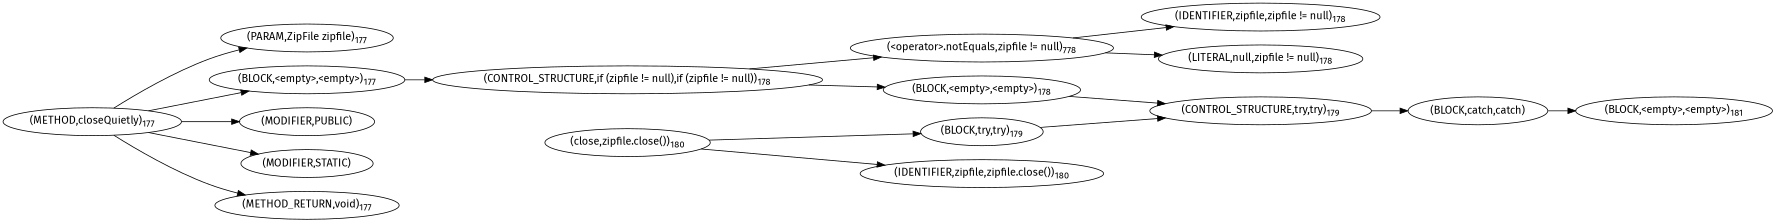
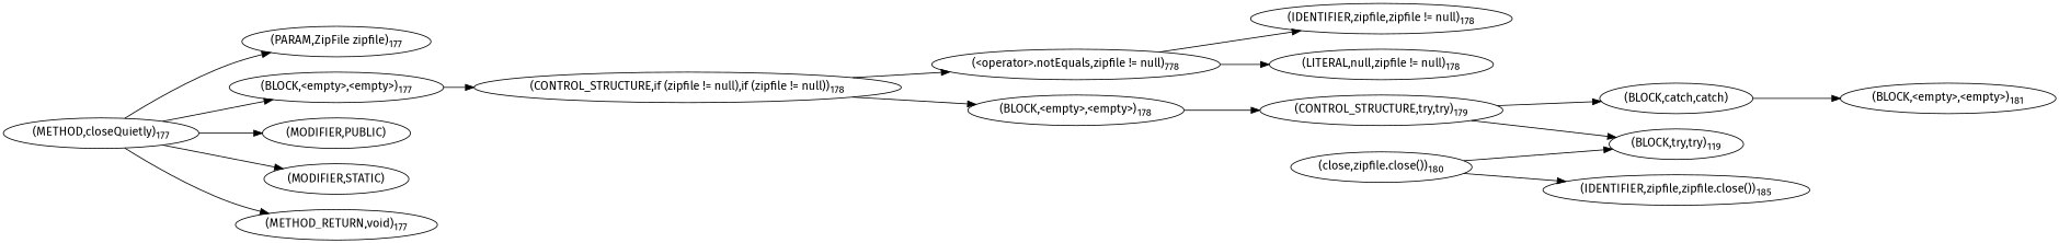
  digraph {
    fontname="Fira Sans"
    rankdir=LR
    node [fontname="Fira Sans"]
    edge [fontname="Fira Sans"]
    n1 [label=<(METHOD,closeQuietly)<SUB>177</SUB>>]
    n2 [label=<(PARAM,ZipFile zipfile)<SUB>177</SUB>>]
    n3 [label=<(BLOCK,&lt;empty&gt;,&lt;empty&gt;)<SUB>177</SUB>>]
    n4 [label=<(MODIFIER,PUBLIC)>]
    n5 [label=<(MODIFIER,STATIC)>]
    n6 [label=<(METHOD_RETURN,void)<SUB>177</SUB>>]
    n7 [label=<(CONTROL_STRUCTURE,if (zipfile != null),if (zipfile != null))<SUB>178</SUB>>]
    n8 [label=<(&lt;operator&gt;.notEquals,zipfile != null)<SUB>778</SUB>>]
    n9 [label=<(BLOCK,&lt;empty&gt;,&lt;empty&gt;)<SUB>178</SUB>>]
    n10 [label=<(IDENTIFIER,zipfile,zipfile != null)<SUB>178</SUB>>]
    n11 [label=<(LITERAL,null,zipfile != null)<SUB>178</SUB>>]
    n12 [label=<(CONTROL_STRUCTURE,try,try)<SUB>179</SUB>>]
-   n13 [label=<(BLOCK,try,try)<SUB>179</SUB>>]
+   n13 [label=<(BLOCK,try,try)<SUB>119</SUB>>]
    n14 [label=<(BLOCK,catch,catch)>]
    n15 [label=<(BLOCK,&lt;empty&gt;,&lt;empty&gt;)<SUB>181</SUB>>]
    n16 [label=<(close,zipfile.close())<SUB>180</SUB>>]
-   n17 [label=<(IDENTIFIER,zipfile,zipfile.close())<SUB>180</SUB>>]
+   n17 [label=<(IDENTIFIER,zipfile,zipfile.close())<SUB>185</SUB>>]
    n1 -> n2
    n1 -> n3
    n1 -> n4
    n1 -> n5
    n1 -> n6
    n3 -> n7
    n7 -> n8
    n7 -> n9
    n8 -> n10
    n8 -> n11
    n9 -> n12
-   n13 -> n12
+   n12 -> n13
    n12 -> n14
    n14 -> n15
    n16 -> n13
    n16 -> n17
  }
